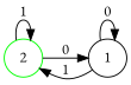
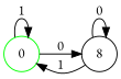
  digraph {
    rankdir=LR
    fontname="EB Garamond"
    node [shape=circle fontname="EB Garamond"]
    edge [fontname="EB Garamond"]
-   0 [color=green label=2]
-   1 [color=black]
+   0 [color=green]
+   1 [color=black label=8]
    0 -> 0 [label=1]
    0 -> 1 [label=0]
    1 -> 0 [label=1]
    1 -> 1 [label=0]
  }
